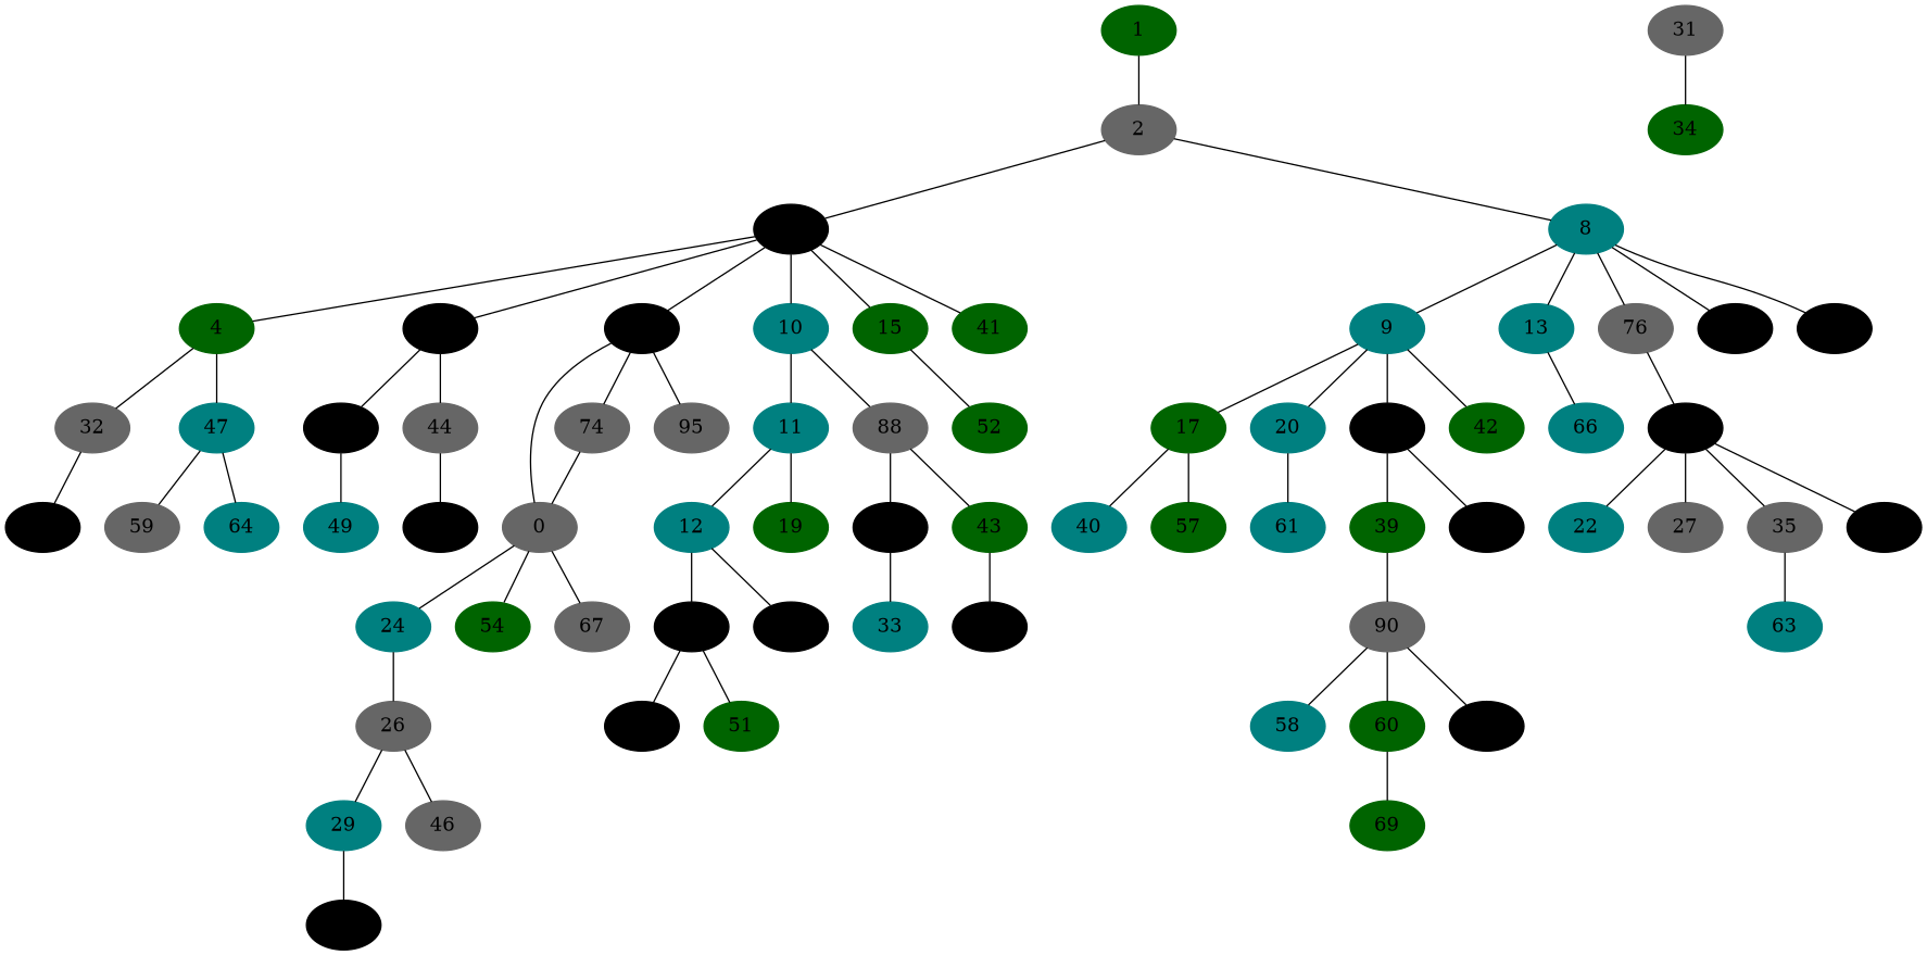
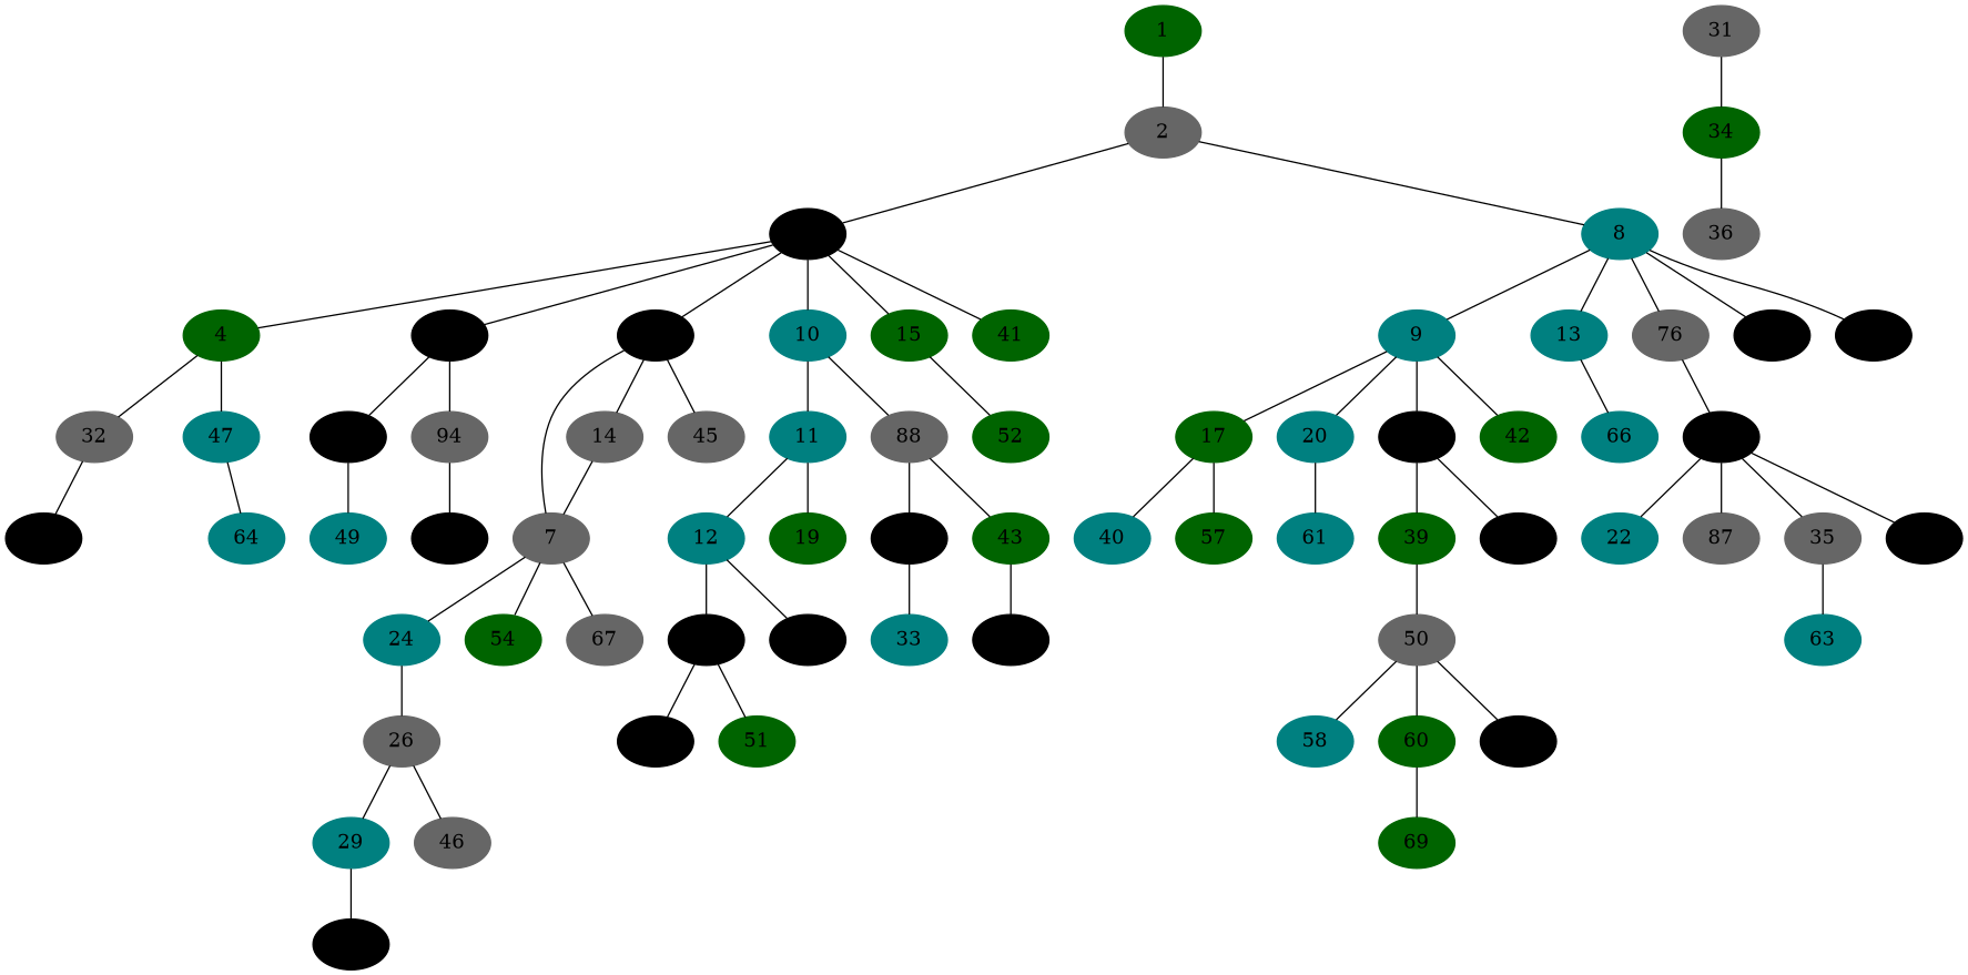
  graph {
    fontname="DejaVu Serif"
    node [color=black fontname="DejaVu Serif" style=filled]
    edge [fontname="DejaVu Serif"]
    1 [color=darkgreen]
    2 [color=gray40]
    3
    8 [color=teal]
    4 [color=darkgreen]
    5
    6
    10 [color=teal]
    15 [color=darkgreen]
    41 [color=darkgreen]
    9 [color=teal]
    13 [color=teal]
    n13 [color=gray40 label=76]
    55
    62
    32 [color=gray40]
    47 [color=teal]
    23
-   44 [color=gray40]
-   7 [color=gray40 label=0]
-   14 [color=gray40 label=74]
-   45 [color=gray40 label=95]
+   44 [color=gray40 label=94]
+   7 [color=gray40]
+   14 [color=gray40]
+   45 [color=gray40]
    11 [color=teal]
    n24 [color=gray40 label=88]
    52 [color=darkgreen]
    56
-   59 [color=gray40]
    64 [color=teal]
    49 [color=teal]
    48
    24 [color=teal]
    54 [color=darkgreen]
    67 [color=gray40]
    26 [color=gray40]
    17 [color=darkgreen]
    20 [color=teal]
    25
    42 [color=darkgreen]
    66 [color=teal]
    21
    40 [color=teal]
    57 [color=darkgreen]
    61 [color=teal]
    39 [color=darkgreen]
    71
    12 [color=teal]
    19 [color=darkgreen]
    30
    43 [color=darkgreen]
    18
    37
    38
    51 [color=darkgreen]
    31 [color=gray40]
    34 [color=darkgreen]
    22 [color=teal]
-   27 [color=gray40]
+   27 [color=gray40 label=87]
    35 [color=gray40]
    68
    63 [color=teal]
    29 [color=teal]
    46 [color=gray40]
-   50 [color=gray40 label=90]
+   50 [color=gray40]
    65
    33 [color=teal]
    53
+   36 [color=gray40]
    58 [color=teal]
    60 [color=darkgreen]
    70
    69 [color=darkgreen]
    1 -- 2
    2 -- 3
    2 -- 8
    3 -- 4
    3 -- 5
    3 -- 6
    3 -- 10
    3 -- 15
    3 -- 41
    8 -- 9
    8 -- 13
    8 -- n13
    8 -- 55
    8 -- 62
    4 -- 32
    4 -- 47
    5 -- 23
    5 -- 44
    6 -- 7
    6 -- 14
    6 -- 45
    10 -- 11
    10 -- n24
    15 -- 52
    9 -- 17
    9 -- 20
    9 -- 25
    9 -- 42
    13 -- 66
    n13 -- 21
    32 -- 56
-   47 -- 59
    47 -- 64
    23 -- 49
    44 -- 48
    7 -- 24
    7 -- 54
    7 -- 67
    14 -- 7
    11 -- 12
    11 -- 19
    n24 -- 30
    n24 -- 43
    24 -- 26
    26 -- 29
    26 -- 46
    17 -- 40
    17 -- 57
    20 -- 61
    25 -- 39
    25 -- 71
    21 -- 22
    21 -- 27
    21 -- 35
    21 -- 68
    39 -- 50
    12 -- 18
    12 -- 37
    30 -- 33
    43 -- 53
    18 -- 38
    18 -- 51
    31 -- 34
+   34 -- 36
    35 -- 63
    29 -- 65
    50 -- 58
    50 -- 60
    50 -- 70
    60 -- 69
  }
